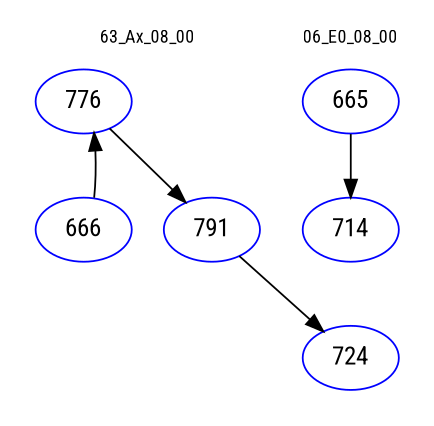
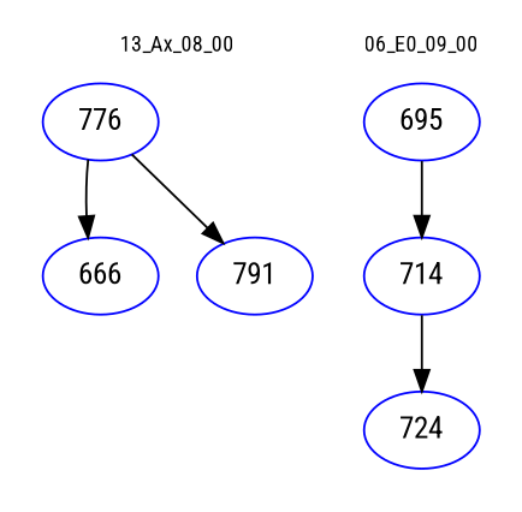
  digraph {
    fontname="Roboto Condensed"
    node [color=blue fontname="Roboto Condensed"]
    edge [color=black fontname="Roboto Condensed"]
    n1 [label=776]
    n2 [label=666]
    n3 [label=791]
    n4 [label=714]
-   n5 [label=665]
+   n5 [label=695]
    n6 [label=724]
    subgraph cluster_1 {
      color=white
      fontsize=10
-     label="63_Ax_08_00"
+     label="13_Ax_08_00"
      n1
      n2
      n3
    }
    subgraph cluster_2 {
      color=white
      fontsize=10
-     label="06_E0_08_00"
+     label="06_E0_09_00"
      n4
      n5
      n6
    }
-   n2 -> n1
+   n1 -> n2
    n1 -> n3
-   n3 -> n6
+   n4 -> n6
    n5 -> n4
  }
